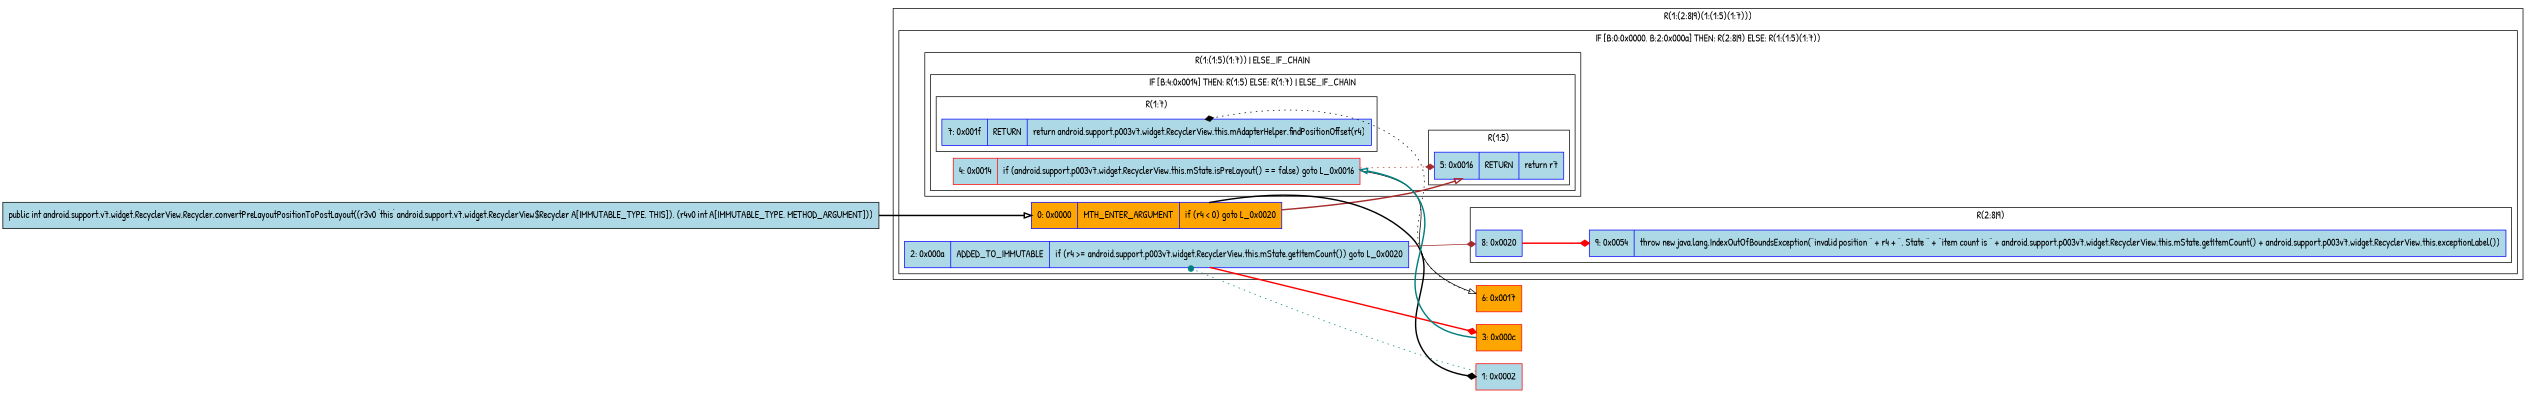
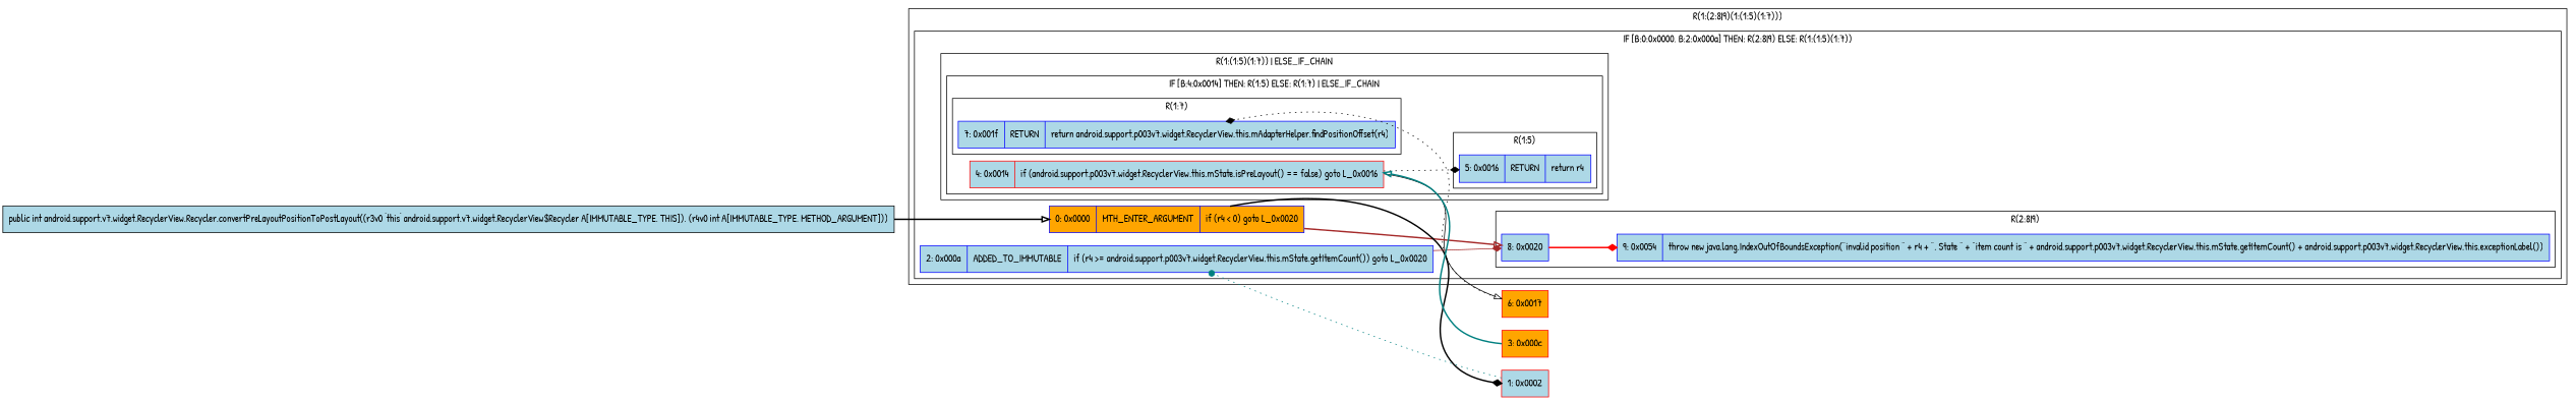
  digraph {
    fontname="Patrick Hand"
    rankdir=LR
    node [color=blue fillcolor=lightblue fontname="Patrick Hand" shape=record style=filled]
    edge [arrowhead=diamond color=black fontname="Patrick Hand" style=bold]
    n1 [label="{8\:\ 0x0020}"]
    n2 [label="{9\:\ 0x0054|throw new java.lang.IndexOutOfBoundsException(\"invalid position \" + r4 + \". State \" + \"item count is \" + android.support.p003v7.widget.RecyclerView.this.mState.getItemCount() + android.support.p003v7.widget.RecyclerView.this.exceptionLabel())\l}"]
-   n3 [label="{5\:\ 0x0016|RETURN\l|return r7\l}"]
+   n3 [label="{5\:\ 0x0016|RETURN\l|return r4\l}"]
    n4 [label="{7\:\ 0x001f|RETURN\l|return android.support.p003v7.widget.RecyclerView.this.mAdapterHelper.findPositionOffset(r4)\l}"]
    n5 [color=red label="{4\:\ 0x0014|if (android.support.p003v7.widget.RecyclerView.this.mState.isPreLayout() == false) goto L_0x0016\l}"]
    n6 [fillcolor=orange label="{0\:\ 0x0000|MTH_ENTER_ARGUMENT\l|if (r4 \< 0) goto L_0x0020\l}"]
    n7 [label="{2\:\ 0x000a|ADDED_TO_IMMUTABLE\l|if (r4 \>= android.support.p003v7.widget.RecyclerView.this.mState.getItemCount()) goto L_0x0020\l}"]
    n8 [color=red fillcolor=orange label="{6\:\ 0x0017}"]
    n9 [color=red label="{1\:\ 0x0002}"]
    n10 [color=red fillcolor=orange label="{3\:\ 0x000c}"]
    n11 [label="{public int android.support.v7.widget.RecyclerView.Recycler.convertPreLayoutPositionToPostLayout((r3v0 'this' android.support.v7.widget.RecyclerView$Recycler A[IMMUTABLE_TYPE, THIS]), (r4v0 int A[IMMUTABLE_TYPE, METHOD_ARGUMENT])) }" color=""]
    subgraph cluster_1 {
      label="R(1:(2:8|9)(1:(1:5)(1:7)))"
      subgraph cluster_2 {
        label="IF [B:0:0x0000, B:2:0x000a] THEN: R(2:8|9) ELSE: R(1:(1:5)(1:7))"
        n6
        n7
        subgraph cluster_3 {
          label="R(2:8|9)"
          n1
          n2
        }
        subgraph cluster_4 {
          label="R(1:(1:5)(1:7)) | ELSE_IF_CHAIN\l"
          subgraph cluster_5 {
            label="IF [B:4:0x0014] THEN: R(1:5) ELSE: R(1:7) | ELSE_IF_CHAIN\l"
            n5
            subgraph cluster_6 {
              label="R(1:5)"
              n3
            }
            subgraph cluster_7 {
              label="R(1:7)"
              n4
            }
          }
        }
      }
    }
    n1 -> n2 [color=red]
-   n5 -> n3 [color=brown style=dotted]
+   n5 -> n3 [style=dotted]
    n5 -> n8 [arrowhead=onormal style=solid]
-   n6 -> n3 [arrowhead=onormal color=brown]
+   n6 -> n1 [arrowhead=onormal color=brown]
    n6 -> n9
    n7 -> n1 [color=brown style=solid]
-   n7 -> n10 [color=red]
    n8 -> n4 [style=dotted]
    n9 -> n7 [arrowhead=dot color=teal style=dotted]
    n10 -> n5 [arrowhead=onormal color=teal]
    n11 -> n6 [arrowhead=onormal]
  }
